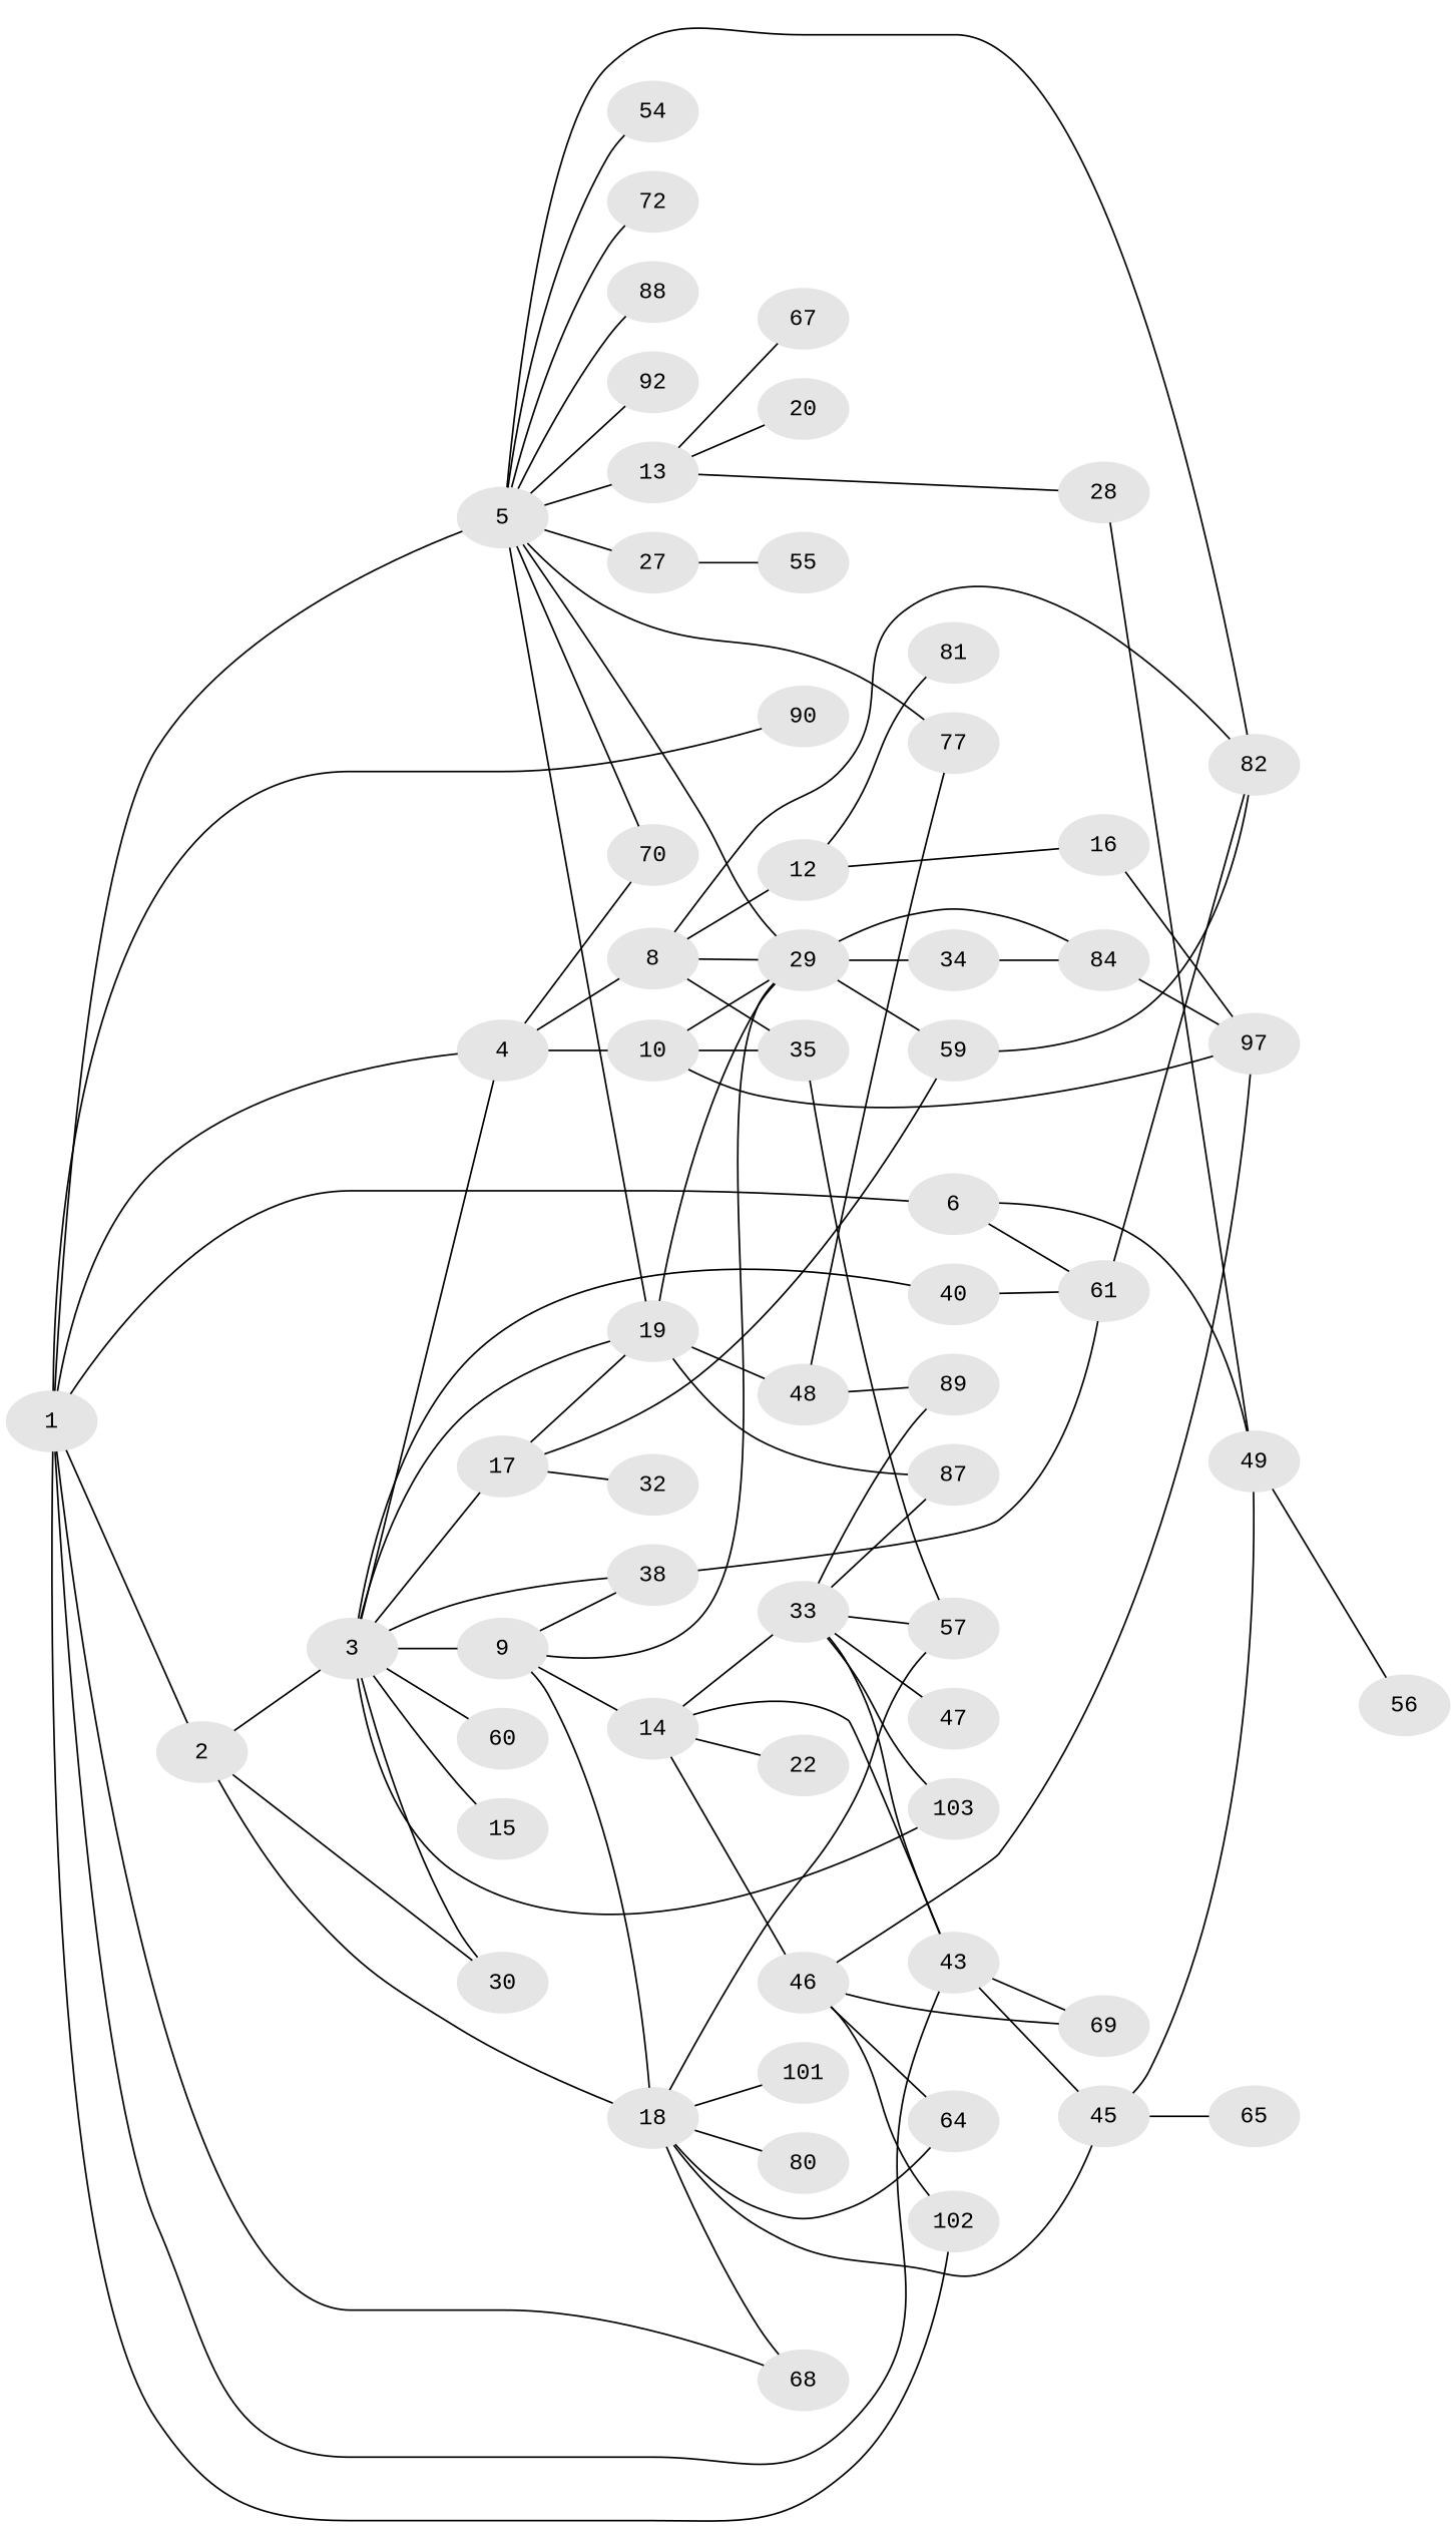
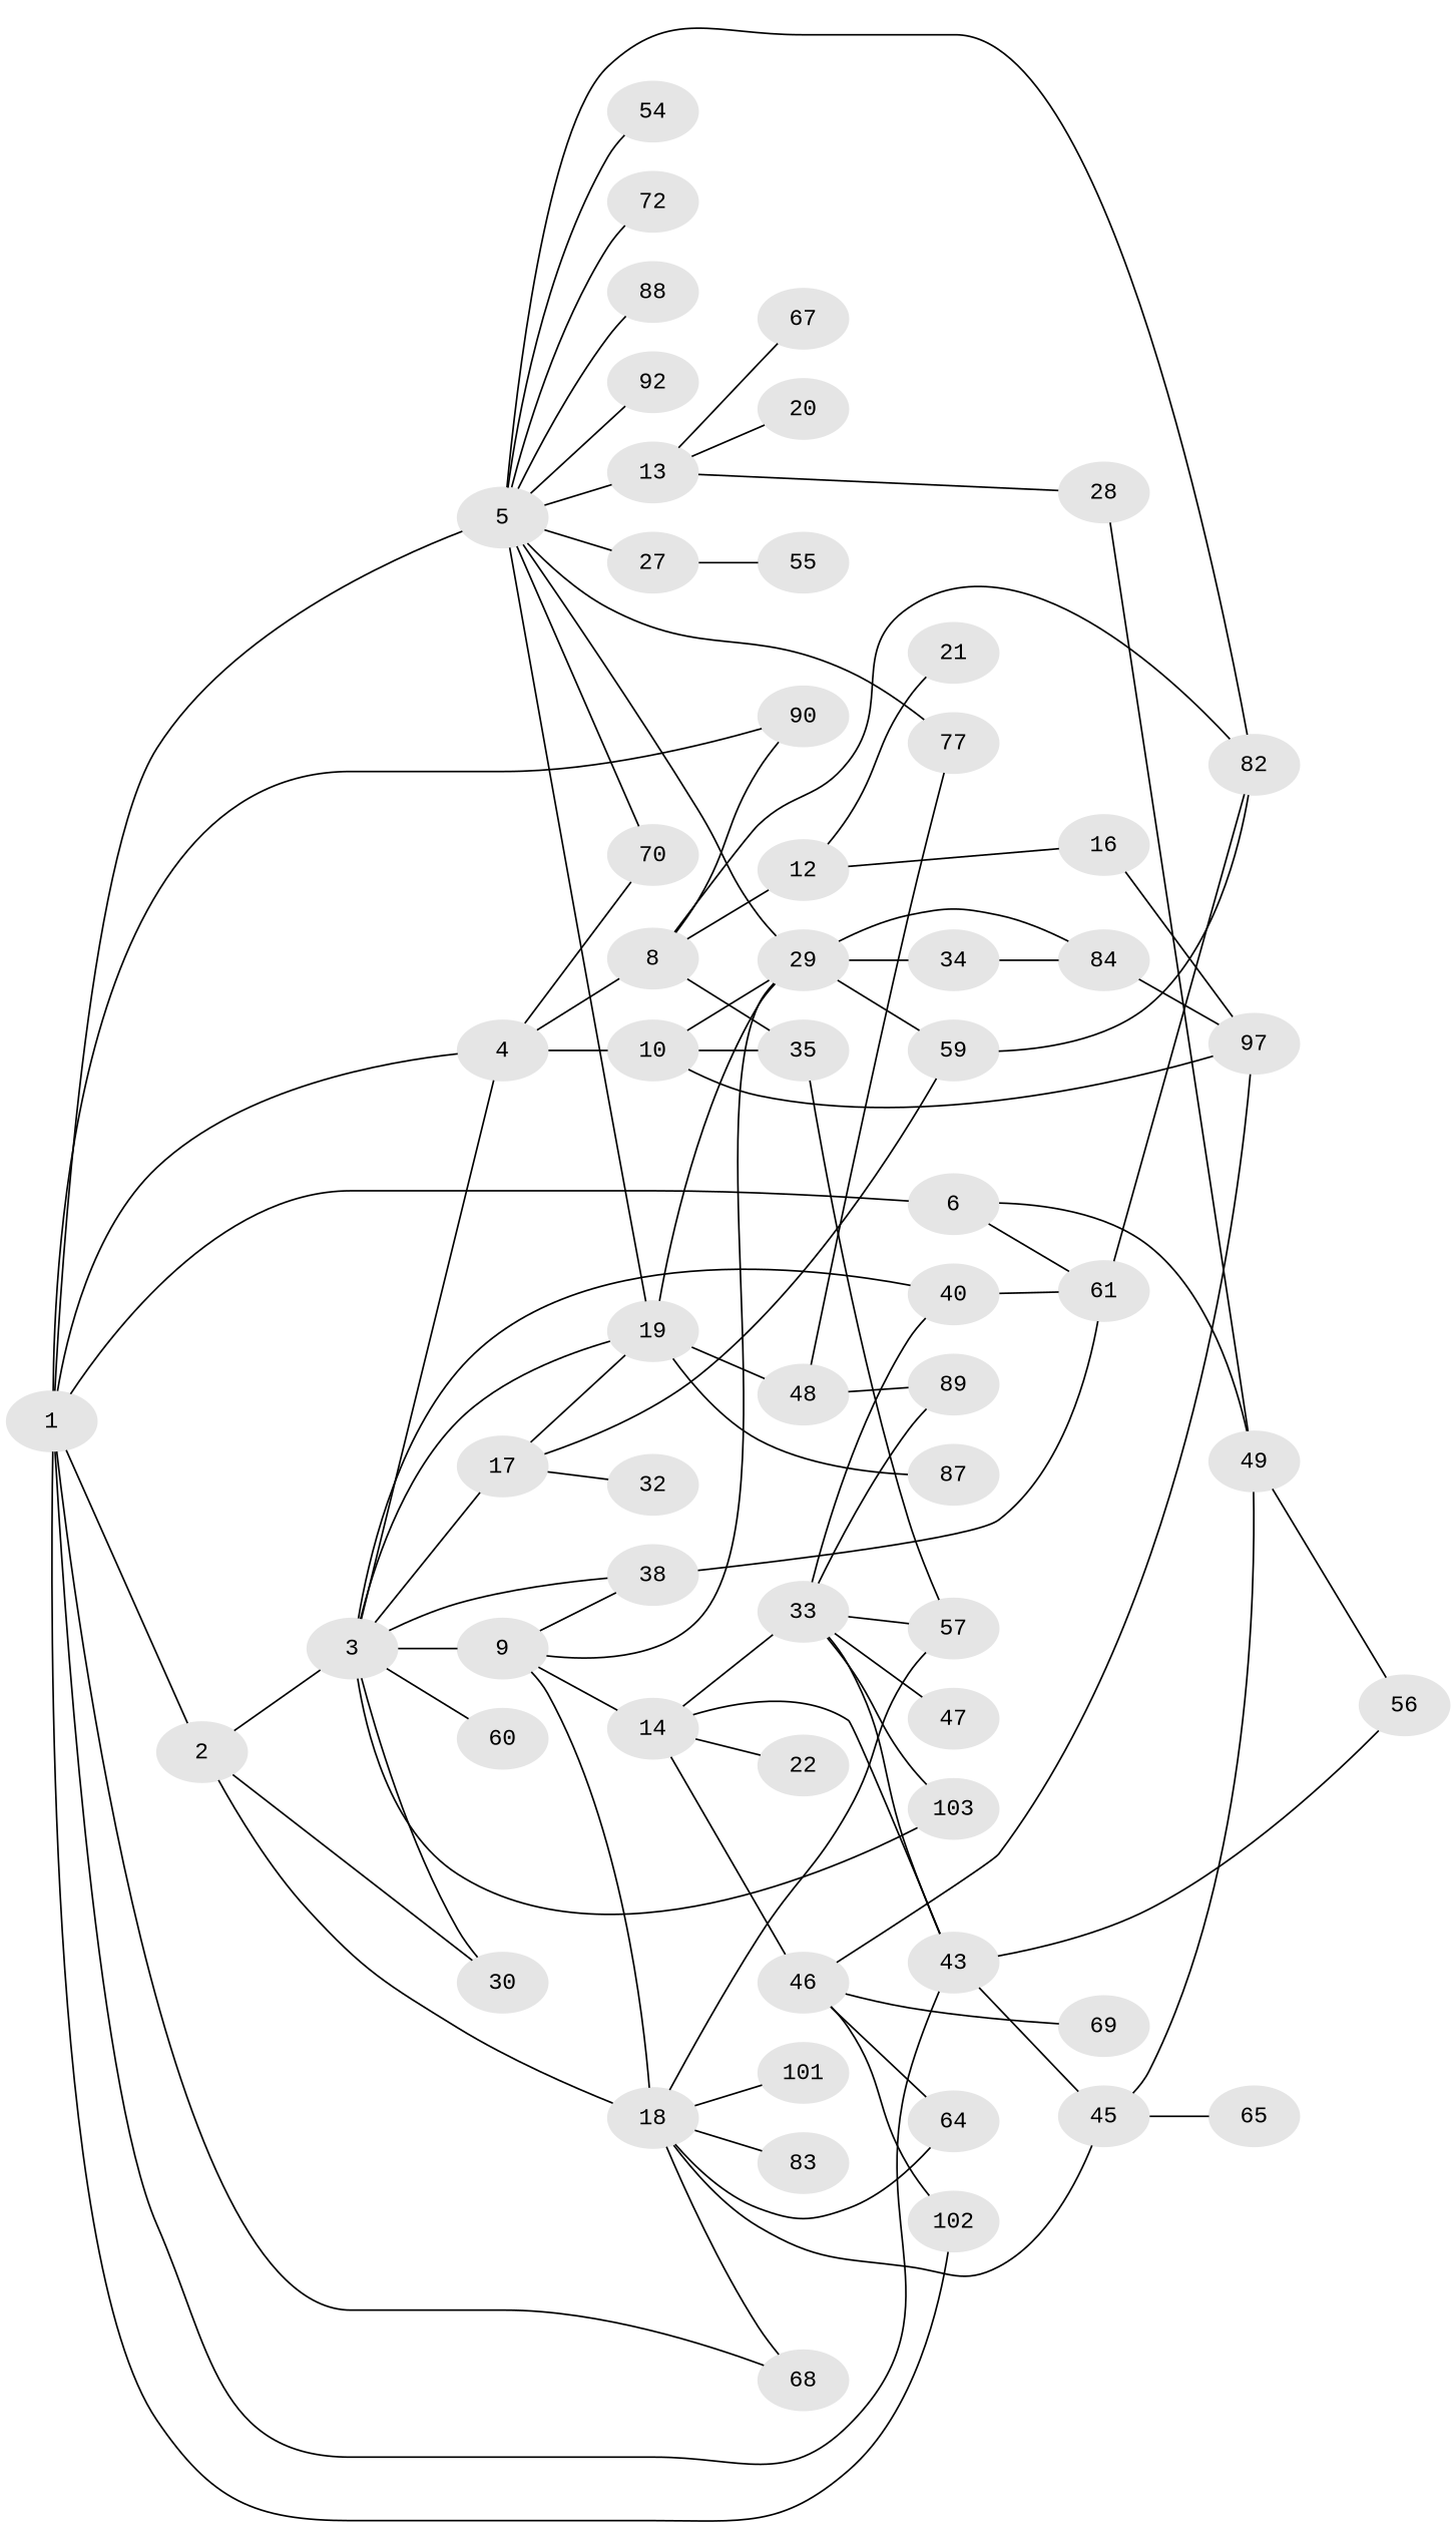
  graph {
    fontname="Liberation Mono"
    rankdir=LR
    node [color=gray90 fontname="Liberation Mono" style=filled]
    edge [fontname="Liberation Mono"]
    1 [super="+93"]
    2 [super="+53"]
    4 [super="+7"]
    5 [super="+76"]
    6 [super="+31"]
    43 [super="+100"]
    68
    90
    102
    3 [super="+11"]
    18 [super="+44"]
    30
    8 [super="+52"]
    10 [super="+36"]
    70
    19 [super="+25"]
    13 [super="+23"]
    27
    29 [super="+66"]
    54 [super="+104"]
    72
    77
    n23 [label=82 super="+82"]
    88
    92
    49 [super="+98"]
    61 [super="+86"]
    45 [super="+73"]
    56
    9 [super="+94"]
-   15 [super="+42"]
    17 [super="+58"]
    38 [super="+80"]
    40
    60
    103
    57 [super="+95"]
    64
-   83 [label=80]
+   83
    101
    14 [super="+26"]
    32 [super="+37"]
    59 [super="+62"]
    48
    87
    12 [super="+51"]
    35 [super="+50"]
    97 [super="+99"]
    20
    28 [super="+41"]
    67 [super="+85"]
    55 [super="+71"]
    34 [super="+96"]
    84 [super="+91"]
    16 [super="+24"]
-   21 [super="+79" label=81]
+   21 [super="+79"]
    22 [super="+74"]
    33 [super="+39"]
    46 [super="+78"]
    47
    89
    65
    69
    1 -- 2
    1 -- 4
    1 -- 5
    1 -- 6
    1 -- 43
    1 -- 68
    1 -- 90
    1 -- 102
    2 -- 3
    2 -- 18
    2 -- 30
    4 -- 8
    4 -- 10
    4 -- 70
    5 -- 70
    5 -- 19
    5 -- 13
    5 -- 27
    5 -- 29
    5 -- 54
    5 -- 72
    5 -- 77
    5 -- n23
    5 -- 88
    5 -- 92
    6 -- 49
    6 -- 61
    43 -- 45
-   43 -- 69
+   43 -- 56
    3 -- 4
    3 -- 30
    3 -- 19
    3 -- 9
-   3 -- 15
    3 -- 17
    3 -- 38
    3 -- 40
    3 -- 60
    3 -- 103
    18 -- 68
    18 -- 45
    18 -- 57
    18 -- 64
    18 -- 83
    18 -- 101
-   8 -- 29
+   8 -- 90
    8 -- n23
    8 -- 12
    8 -- 35
    10 -- 29
    10 -- 35
    10 -- 97
    19 -- 29
    19 -- 48
    19 -- 87
    13 -- 20
    13 -- 28
    13 -- 67
    27 -- 55
    29 -- 59
    29 -- 34
    29 -- 84
    49 -- 56
    61 -- n23
    45 -- 49
    45 -- 65
    9 -- 18
    9 -- 29
    9 -- 38
    9 -- 14
    17 -- 19
    17 -- 32
    17 -- 59
    38 -- 61
    40 -- 61
    14 -- 43
    14 -- 22
    14 -- 33
    14 -- 46
    59 -- n23
    48 -- 77
    48 -- 89
    12 -- 16
    12 -- 21
    35 -- 57
    28 -- 49
    34 -- 84
    84 -- 97
    16 -- 97
    33 -- 43
-   33 -- 87
+   33 -- 40
    33 -- 103
    33 -- 57
    33 -- 47
    33 -- 89
    46 -- 102
    46 -- 64
    46 -- 97
    46 -- 69
  }
